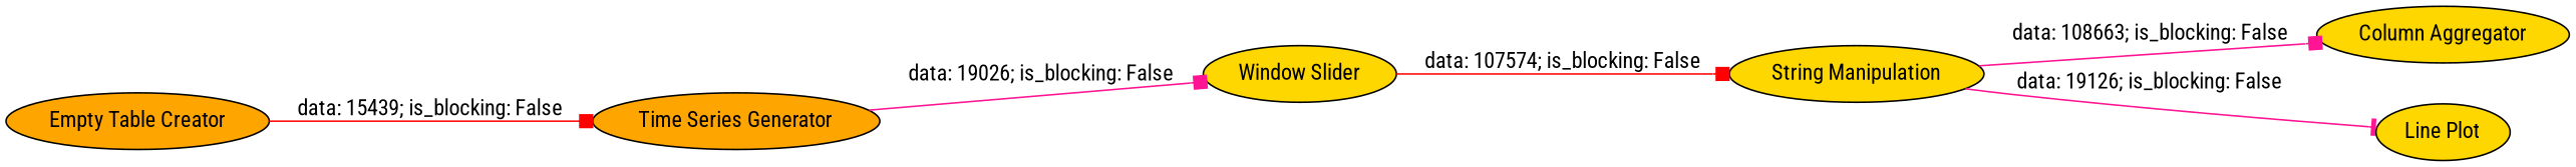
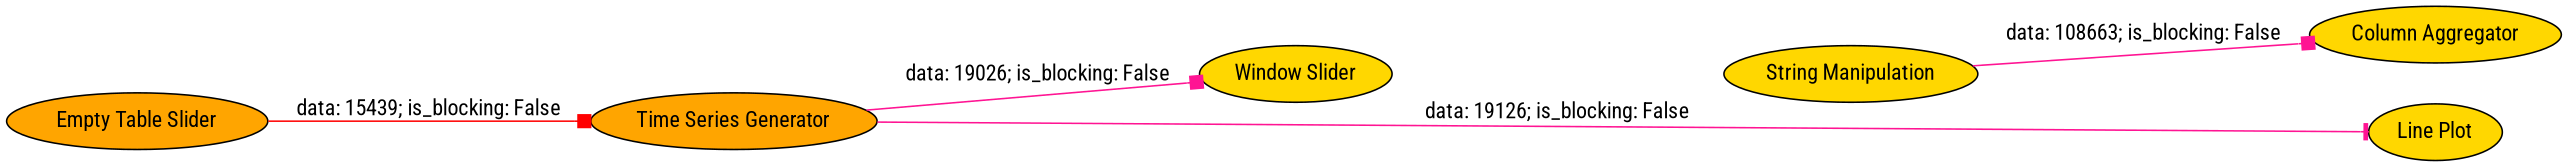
  digraph {
    fontname="Roboto Condensed"
    rankdir=LR
    node [fillcolor=gold fontname="Roboto Condensed" style=filled]
    edge [arrowhead=box color=deeppink fontname="Roboto Condensed"]
    n1 [label="Column Aggregator"]
-   n2 [fillcolor=orange label="Empty Table Creator"]
+   n2 [fillcolor=orange label="Empty Table Slider"]
    n3 [fillcolor=orange label="Time Series Generator"]
    n4 [label="Window Slider"]
    n5 [label="Line Plot"]
    n6 [label="String Manipulation"]
    n2 -> n3 [color=red label="data: 15439; is_blocking: False"]
    n3 -> n4 [label="data: 19026; is_blocking: False"]
-   n6 -> n5 [arrowhead=tee label="data: 19126; is_blocking: False"]
-   n4 -> n6 [color=red label="data: 107574; is_blocking: False"]
+   n3 -> n5 [arrowhead=tee label="data: 19126; is_blocking: False"]
    n6 -> n1 [label="data: 108663; is_blocking: False"]
  }
